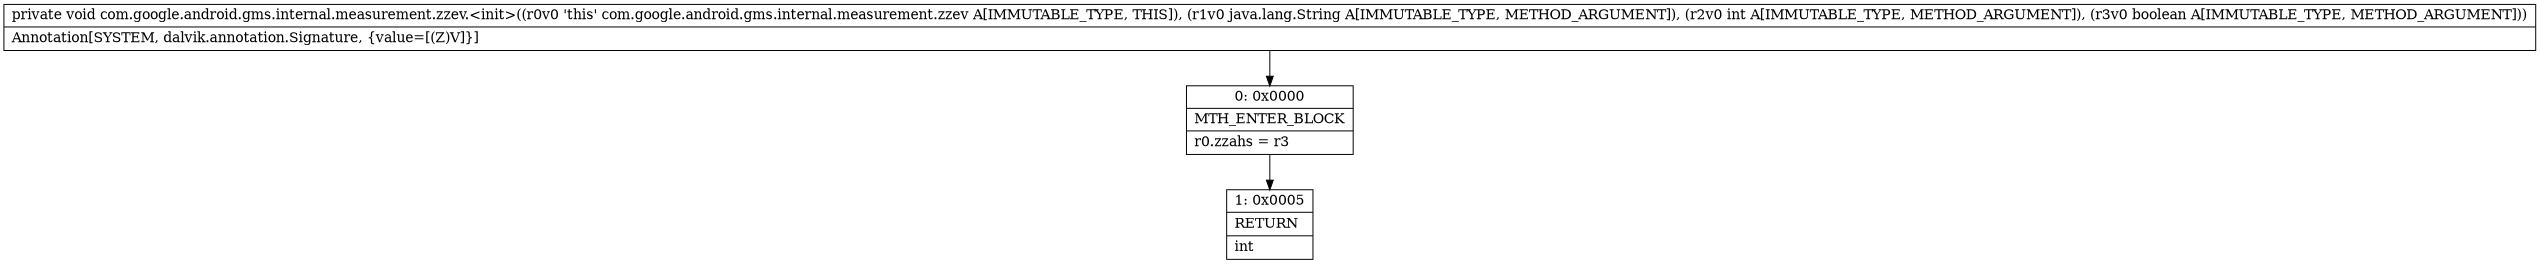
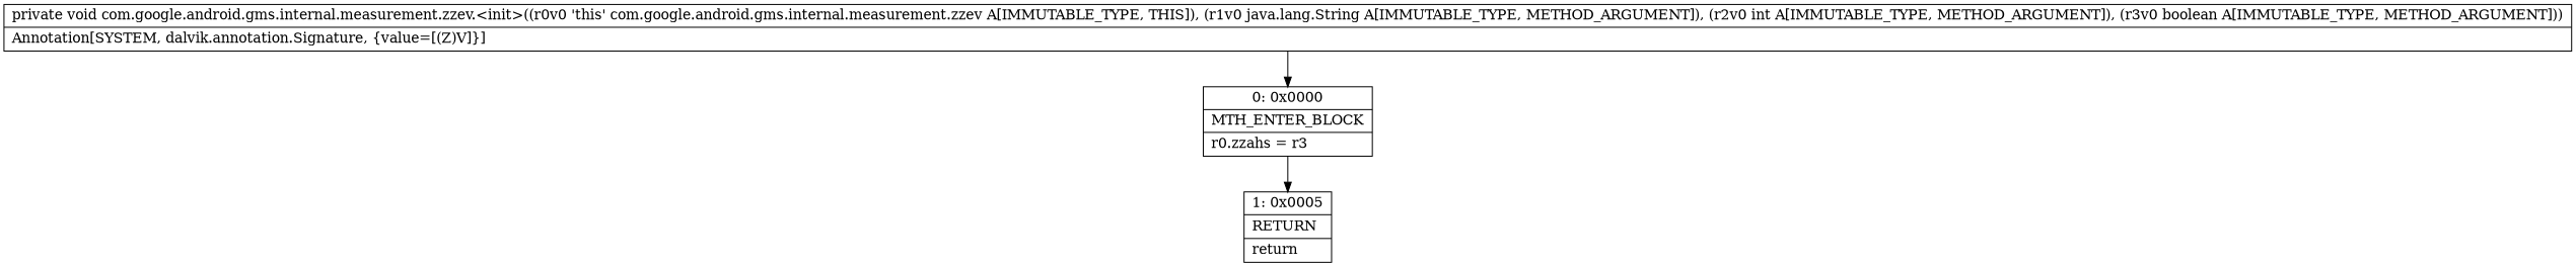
  digraph {
    node [shape=record]
    n1 [label="{0\:\ 0x0000|MTH_ENTER_BLOCK\l|r0.zzahs = r3\l}"]
-   n2 [label="{1\:\ 0x0005|RETURN\l|int\l}"]
+   n2 [label="{1\:\ 0x0005|RETURN\l|return\l}"]
    n3 [label="{private void com.google.android.gms.internal.measurement.zzev.\<init\>((r0v0 'this' com.google.android.gms.internal.measurement.zzev A[IMMUTABLE_TYPE, THIS]), (r1v0 java.lang.String A[IMMUTABLE_TYPE, METHOD_ARGUMENT]), (r2v0 int A[IMMUTABLE_TYPE, METHOD_ARGUMENT]), (r3v0 boolean A[IMMUTABLE_TYPE, METHOD_ARGUMENT]))  | Annotation[SYSTEM, dalvik.annotation.Signature, \{value=[(Z)V]\}]\l}"]
    n1 -> n2
    n3 -> n1
  }
